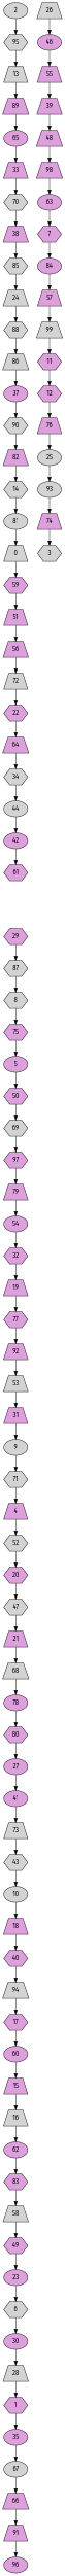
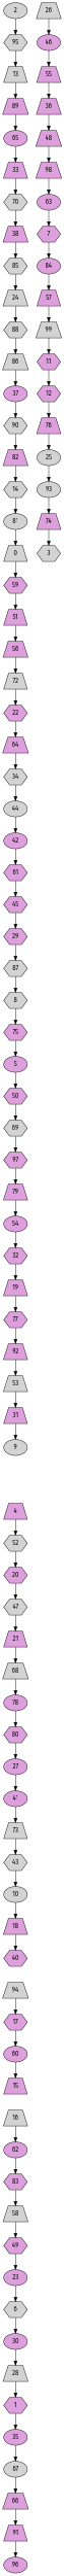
  digraph {
    fontname="Fira Sans"
    node [fillcolor=plum fontname="Fira Sans" shape=trapezium style=filled]
    edge [fontname="Fira Sans"]
    n1 [fillcolor=lightgrey label=0]
    n2 [label=59 shape=hexagon]
    n3 [label=51]
    n4 [label=1 shape=hexagon]
    n5 [label=35 shape=ellipse]
    n6 [fillcolor=lightgrey label=67 shape=ellipse]
    n7 [fillcolor=lightgrey label=2 shape=ellipse]
    n8 [fillcolor=lightgrey label=95 shape=hexagon]
    n9 [fillcolor=lightgrey label=13]
    n10 [fillcolor=lightgrey label=3 shape=hexagon]
    n11 [label=4]
    n12 [fillcolor=lightgrey label=52 shape=hexagon]
    n13 [label=20 shape=hexagon]
    n14 [label=5 shape=ellipse]
    n15 [label=50 shape=hexagon]
    n16 [fillcolor=lightgrey label=69 shape=hexagon]
    n17 [fillcolor=lightgrey label=6 shape=hexagon]
    n18 [label=30 shape=ellipse]
    n19 [fillcolor=lightgrey label=28]
    n20 [label=7 shape=hexagon]
    n21 [label=84 shape=ellipse]
    n22 [label=57]
    n23 [fillcolor=lightgrey label=8 shape=hexagon]
    n24 [label=75 shape=hexagon]
    n25 [fillcolor=lightgrey label=9 shape=ellipse]
-   n26 [fillcolor=lightgrey label=71 shape=hexagon]
    n27 [fillcolor=lightgrey label=10 shape=ellipse]
    n28 [label=18]
    n29 [label=40 shape=hexagon]
    n30 [label=11 shape=hexagon]
    n31 [label=12 shape=hexagon]
    n32 [label=76]
    n33 [fillcolor=lightgrey label=25 shape=ellipse]
    n34 [label=89]
    n35 [label=65 shape=ellipse]
    n36 [fillcolor=lightgrey label=14 shape=hexagon]
    n37 [fillcolor=lightgrey label=81 shape=ellipse]
    n38 [label=15]
    n39 [fillcolor=lightgrey label=16]
    n40 [label=62 shape=ellipse]
    n41 [label=83 shape=hexagon]
    n42 [label=17 shape=hexagon]
    n43 [label=60 shape=ellipse]
    n44 [fillcolor=lightgrey label=94]
    n45 [label=19]
    n46 [label=77 shape=hexagon]
    n47 [label=92]
    n48 [fillcolor=lightgrey label=47 shape=hexagon]
    n49 [label=21]
    n50 [fillcolor=lightgrey label=68]
    n51 [label=78 shape=ellipse]
    n52 [label=22 shape=hexagon]
    n53 [label=64]
    n54 [fillcolor=lightgrey label=34 shape=hexagon]
    n55 [label=23 shape=ellipse]
    n56 [fillcolor=lightgrey label=24]
    n57 [fillcolor=lightgrey label=88 shape=hexagon]
    n58 [fillcolor=lightgrey label=86]
    n59 [fillcolor=lightgrey label=93 shape=ellipse]
    n60 [label=74]
    n61 [fillcolor=lightgrey label=26]
    n62 [label=46 shape=ellipse]
    n63 [label=55]
    n64 [label=27 shape=ellipse]
    n65 [label=41 shape=ellipse]
    n66 [fillcolor=lightgrey label=73]
    n67 [label=29 shape=hexagon]
    n68 [fillcolor=lightgrey label=87 shape=hexagon]
    n69 [label=31]
    n70 [label=32 shape=hexagon]
    n71 [label=33]
    n72 [fillcolor=lightgrey label=70 shape=hexagon]
    n73 [label=38]
    n74 [fillcolor=lightgrey label=44 shape=ellipse]
    n75 [label=42 shape=ellipse]
    n76 [label=66]
-   n77 [label=39]
+   n77 [label=36]
    n78 [label=48]
    n79 [label=98]
    n80 [label=37 shape=ellipse]
    n81 [fillcolor=lightgrey label=90 shape=hexagon]
    n82 [label=82]
    n83 [fillcolor=lightgrey label=85 shape=hexagon]
    n84 [fillcolor=lightgrey label=43 shape=hexagon]
    n85 [label=61 shape=hexagon]
+   n86 [label=45 shape=hexagon]
    n87 [label=63 shape=ellipse]
    n88 [label=49 shape=hexagon]
    n89 [label=97 shape=hexagon]
    n90 [label=56]
    n91 [fillcolor=lightgrey label=72]
    n92 [fillcolor=lightgrey label=53]
    n93 [label=54 shape=ellipse]
    n94 [fillcolor=lightgrey label=99]
    n95 [fillcolor=lightgrey label=58]
    n96 [label=91]
    n97 [label=96 shape=ellipse]
    n98 [label=80 shape=hexagon]
    n99 [label=79]
    n1 -> n2
    n2 -> n3
    n3 -> n90
    n4 -> n5
    n5 -> n6
    n6 -> n76
    n7 -> n8
    n8 -> n9
    n9 -> n34
    n11 -> n12
    n12 -> n13
    n13 -> n48
    n14 -> n15
    n15 -> n16
    n16 -> n89
    n17 -> n18
    n18 -> n19
    n19 -> n4
    n20 -> n21
    n21 -> n22
    n22 -> n94
    n23 -> n24
    n24 -> n14
-   n25 -> n26
-   n26 -> n11
    n27 -> n28
    n28 -> n29
-   n29 -> n44
    n30 -> n31
    n31 -> n32
    n32 -> n33
    n33 -> n59
    n34 -> n35
    n35 -> n71
    n36 -> n37
    n37 -> n1
-   n38 -> n39
    n39 -> n40
    n40 -> n41
    n41 -> n95
    n42 -> n43
    n43 -> n38
    n44 -> n42
    n45 -> n46
    n46 -> n47
    n47 -> n92
    n48 -> n49
    n49 -> n50
    n50 -> n51
    n51 -> n98
    n52 -> n53
    n53 -> n54
    n54 -> n74
    n55 -> n17
    n56 -> n57
    n57 -> n58
    n58 -> n80
    n59 -> n60
    n60 -> n10
    n61 -> n62
    n62 -> n63
    n63 -> n77
    n64 -> n65
    n65 -> n66
    n66 -> n84
    n67 -> n68
    n68 -> n23
    n69 -> n25
    n70 -> n45
    n71 -> n72
    n72 -> n73
    n73 -> n83
    n74 -> n75
    n75 -> n85
    n76 -> n96
    n77 -> n78
    n78 -> n79
    n79 -> n87
    n80 -> n81
    n81 -> n82
    n82 -> n36
    n83 -> n56
    n84 -> n27
+   n85 -> n86
+   n86 -> n67
    n87 -> n20
    n88 -> n55
    n89 -> n99
    n90 -> n91
    n91 -> n52
    n92 -> n69
    n93 -> n70
    n94 -> n30
    n95 -> n88
    n96 -> n97
    n98 -> n64
    n99 -> n93
  }
